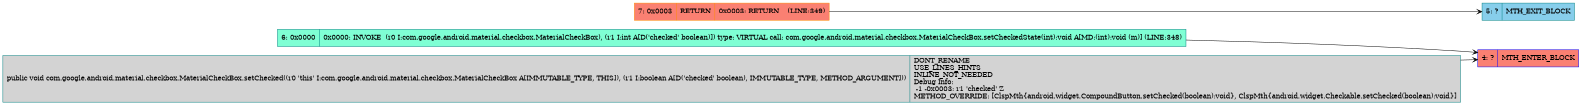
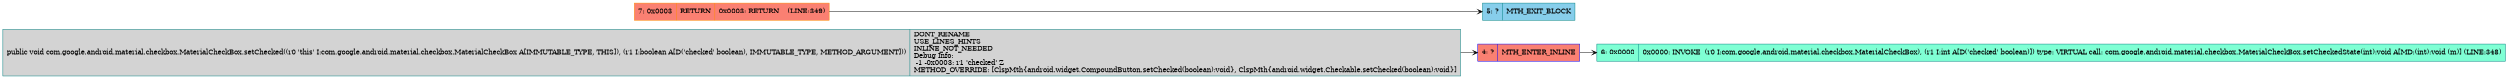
  digraph {
    rankdir=LR
    node [color=teal fillcolor=salmon shape=record style=filled]
    edge [arrowhead=vee]
-   n1 [color=blue label="{4\:\ ?|MTH_ENTER_BLOCK\l}"]
+   n1 [color=blue label="{4\:\ ?|MTH_ENTER_INLINE\l}"]
    n2 [fillcolor=aquamarine label="{6\:\ 0x0000|0x0000: INVOKE  (r0 I:com.google.android.material.checkbox.MaterialCheckBox), (r1 I:int A[D('checked' boolean)]) type: VIRTUAL call: com.google.android.material.checkbox.MaterialCheckBox.setCheckedState(int):void A[MD:(int):void (m)] (LINE:348)\l}"]
    n3 [color=darkorange label="{7\:\ 0x0003|RETURN\l|0x0003: RETURN    (LINE:349)\l}"]
    n4 [fillcolor=skyblue label="{5\:\ ?|MTH_EXIT_BLOCK\l}"]
    n5 [fillcolor=lightgrey label="{public void com.google.android.material.checkbox.MaterialCheckBox.setChecked((r0 'this' I:com.google.android.material.checkbox.MaterialCheckBox A[IMMUTABLE_TYPE, THIS]), (r1 I:boolean A[D('checked' boolean), IMMUTABLE_TYPE, METHOD_ARGUMENT]))  | DONT_RENAME\lUSE_LINES_HINTS\lINLINE_NOT_NEEDED\lDebug Info:\l  \-1 \-0x0003: r1 'checked' Z\lMETHOD_OVERRIDE: [ClspMth\{android.widget.CompoundButton.setChecked(boolean):void\}, ClspMth\{android.widget.Checkable.setChecked(boolean):void\}]\l}"]
-   n2 -> n1
+   n1 -> n2
    n3 -> n4
    n5 -> n1
  }
